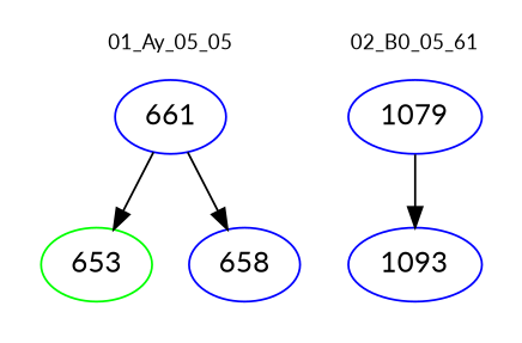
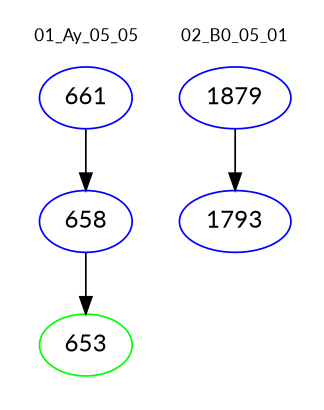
  digraph {
    fontname=Lato
    node [color=blue fontname=Lato]
    edge [color=black fontname=Lato]
    n1 [label=661]
    n2 [color=green label=653]
    n3 [label=658]
-   n4 [label=1079]
-   n5 [label=1093]
+   n4 [label=1879]
+   n5 [label=1793]
    subgraph cluster_1 {
      color=white
      fontsize=10
      label="01_Ay_05_05"
      n1
      n2
      n3
    }
    subgraph cluster_2 {
      color=white
      fontsize=10
-     label="02_B0_05_61"
+     label="02_B0_05_01"
      n4
      n5
    }
-   n1 -> n2
+   n3 -> n2
    n1 -> n3
    n4 -> n5
  }
